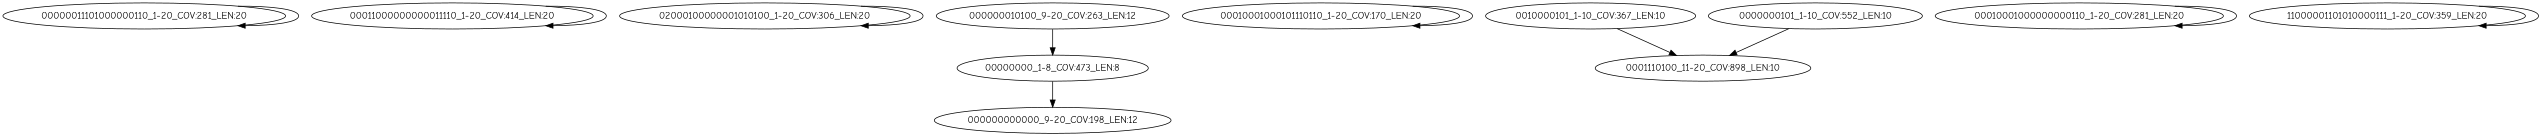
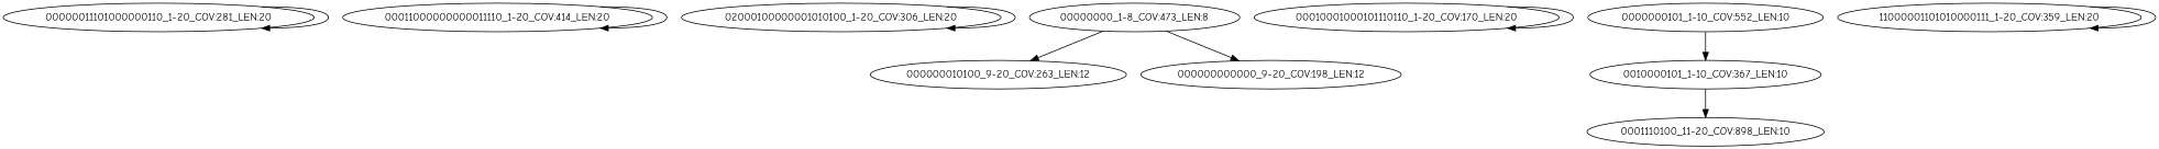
  digraph {
    fontname="Comic Neue"
    node [fontname="Comic Neue"]
    edge [fontname="Comic Neue"]
    "00000011101000000110_1-20_COV:281_LEN:20"
    "00011000000000011110_1-20_COV:414_LEN:20"
    n3 [label="02000100000001010100_1-20_COV:306_LEN:20"]
    "00000000_1-8_COV:473_LEN:8"
    "000000010100_9-20_COV:263_LEN:12"
    "000000000000_9-20_COV:198_LEN:12"
    "00010001000101110110_1-20_COV:170_LEN:20"
    "0010000101_1-10_COV:367_LEN:10"
    "0001110100_11-20_COV:898_LEN:10"
    "0000000101_1-10_COV:552_LEN:10"
-   "00010001000000000110_1-20_COV:281_LEN:20"
    "11000001101010000111_1-20_COV:359_LEN:20"
    "00000011101000000110_1-20_COV:281_LEN:20" -> "00000011101000000110_1-20_COV:281_LEN:20"
    "00011000000000011110_1-20_COV:414_LEN:20" -> "00011000000000011110_1-20_COV:414_LEN:20"
    n3 -> n3
-   "000000010100_9-20_COV:263_LEN:12" -> "00000000_1-8_COV:473_LEN:8"
+   "00000000_1-8_COV:473_LEN:8" -> "000000010100_9-20_COV:263_LEN:12"
    "00000000_1-8_COV:473_LEN:8" -> "000000000000_9-20_COV:198_LEN:12"
    "00010001000101110110_1-20_COV:170_LEN:20" -> "00010001000101110110_1-20_COV:170_LEN:20"
    "0010000101_1-10_COV:367_LEN:10" -> "0001110100_11-20_COV:898_LEN:10"
-   "0000000101_1-10_COV:552_LEN:10" -> "0001110100_11-20_COV:898_LEN:10"
-   "00010001000000000110_1-20_COV:281_LEN:20" -> "00010001000000000110_1-20_COV:281_LEN:20"
+   "0000000101_1-10_COV:552_LEN:10" -> "0010000101_1-10_COV:367_LEN:10"
    "11000001101010000111_1-20_COV:359_LEN:20" -> "11000001101010000111_1-20_COV:359_LEN:20"
  }
